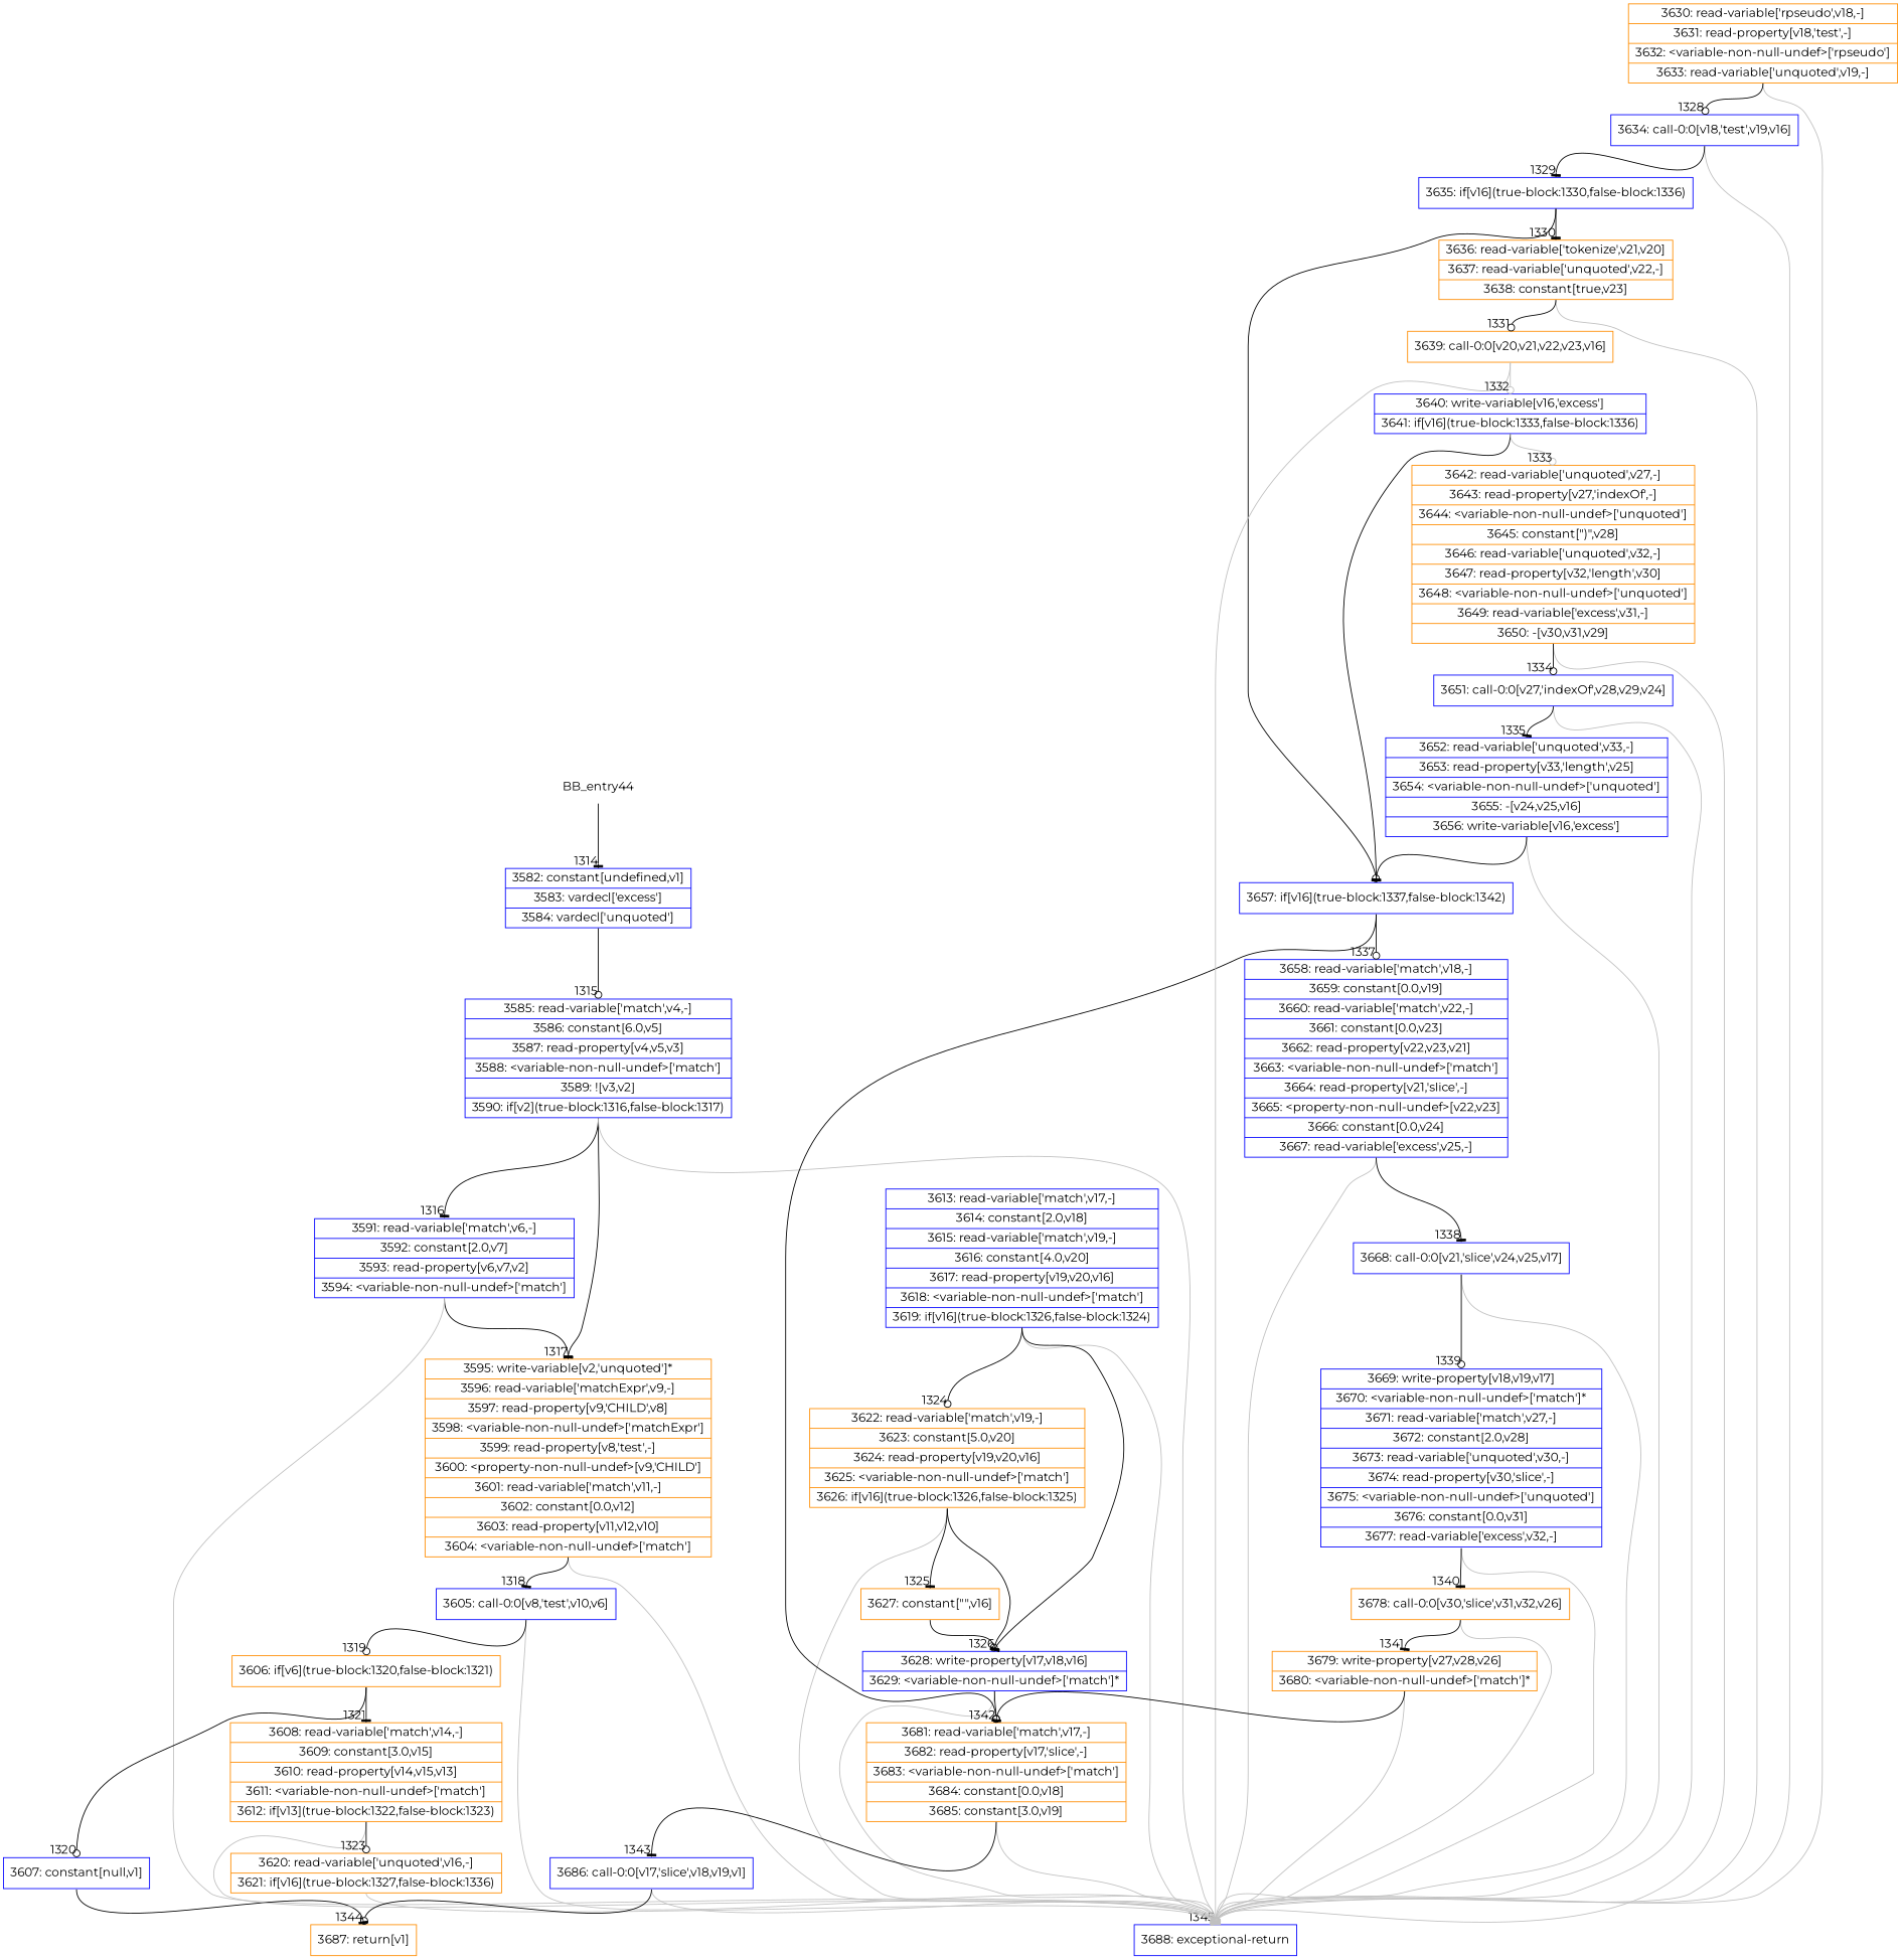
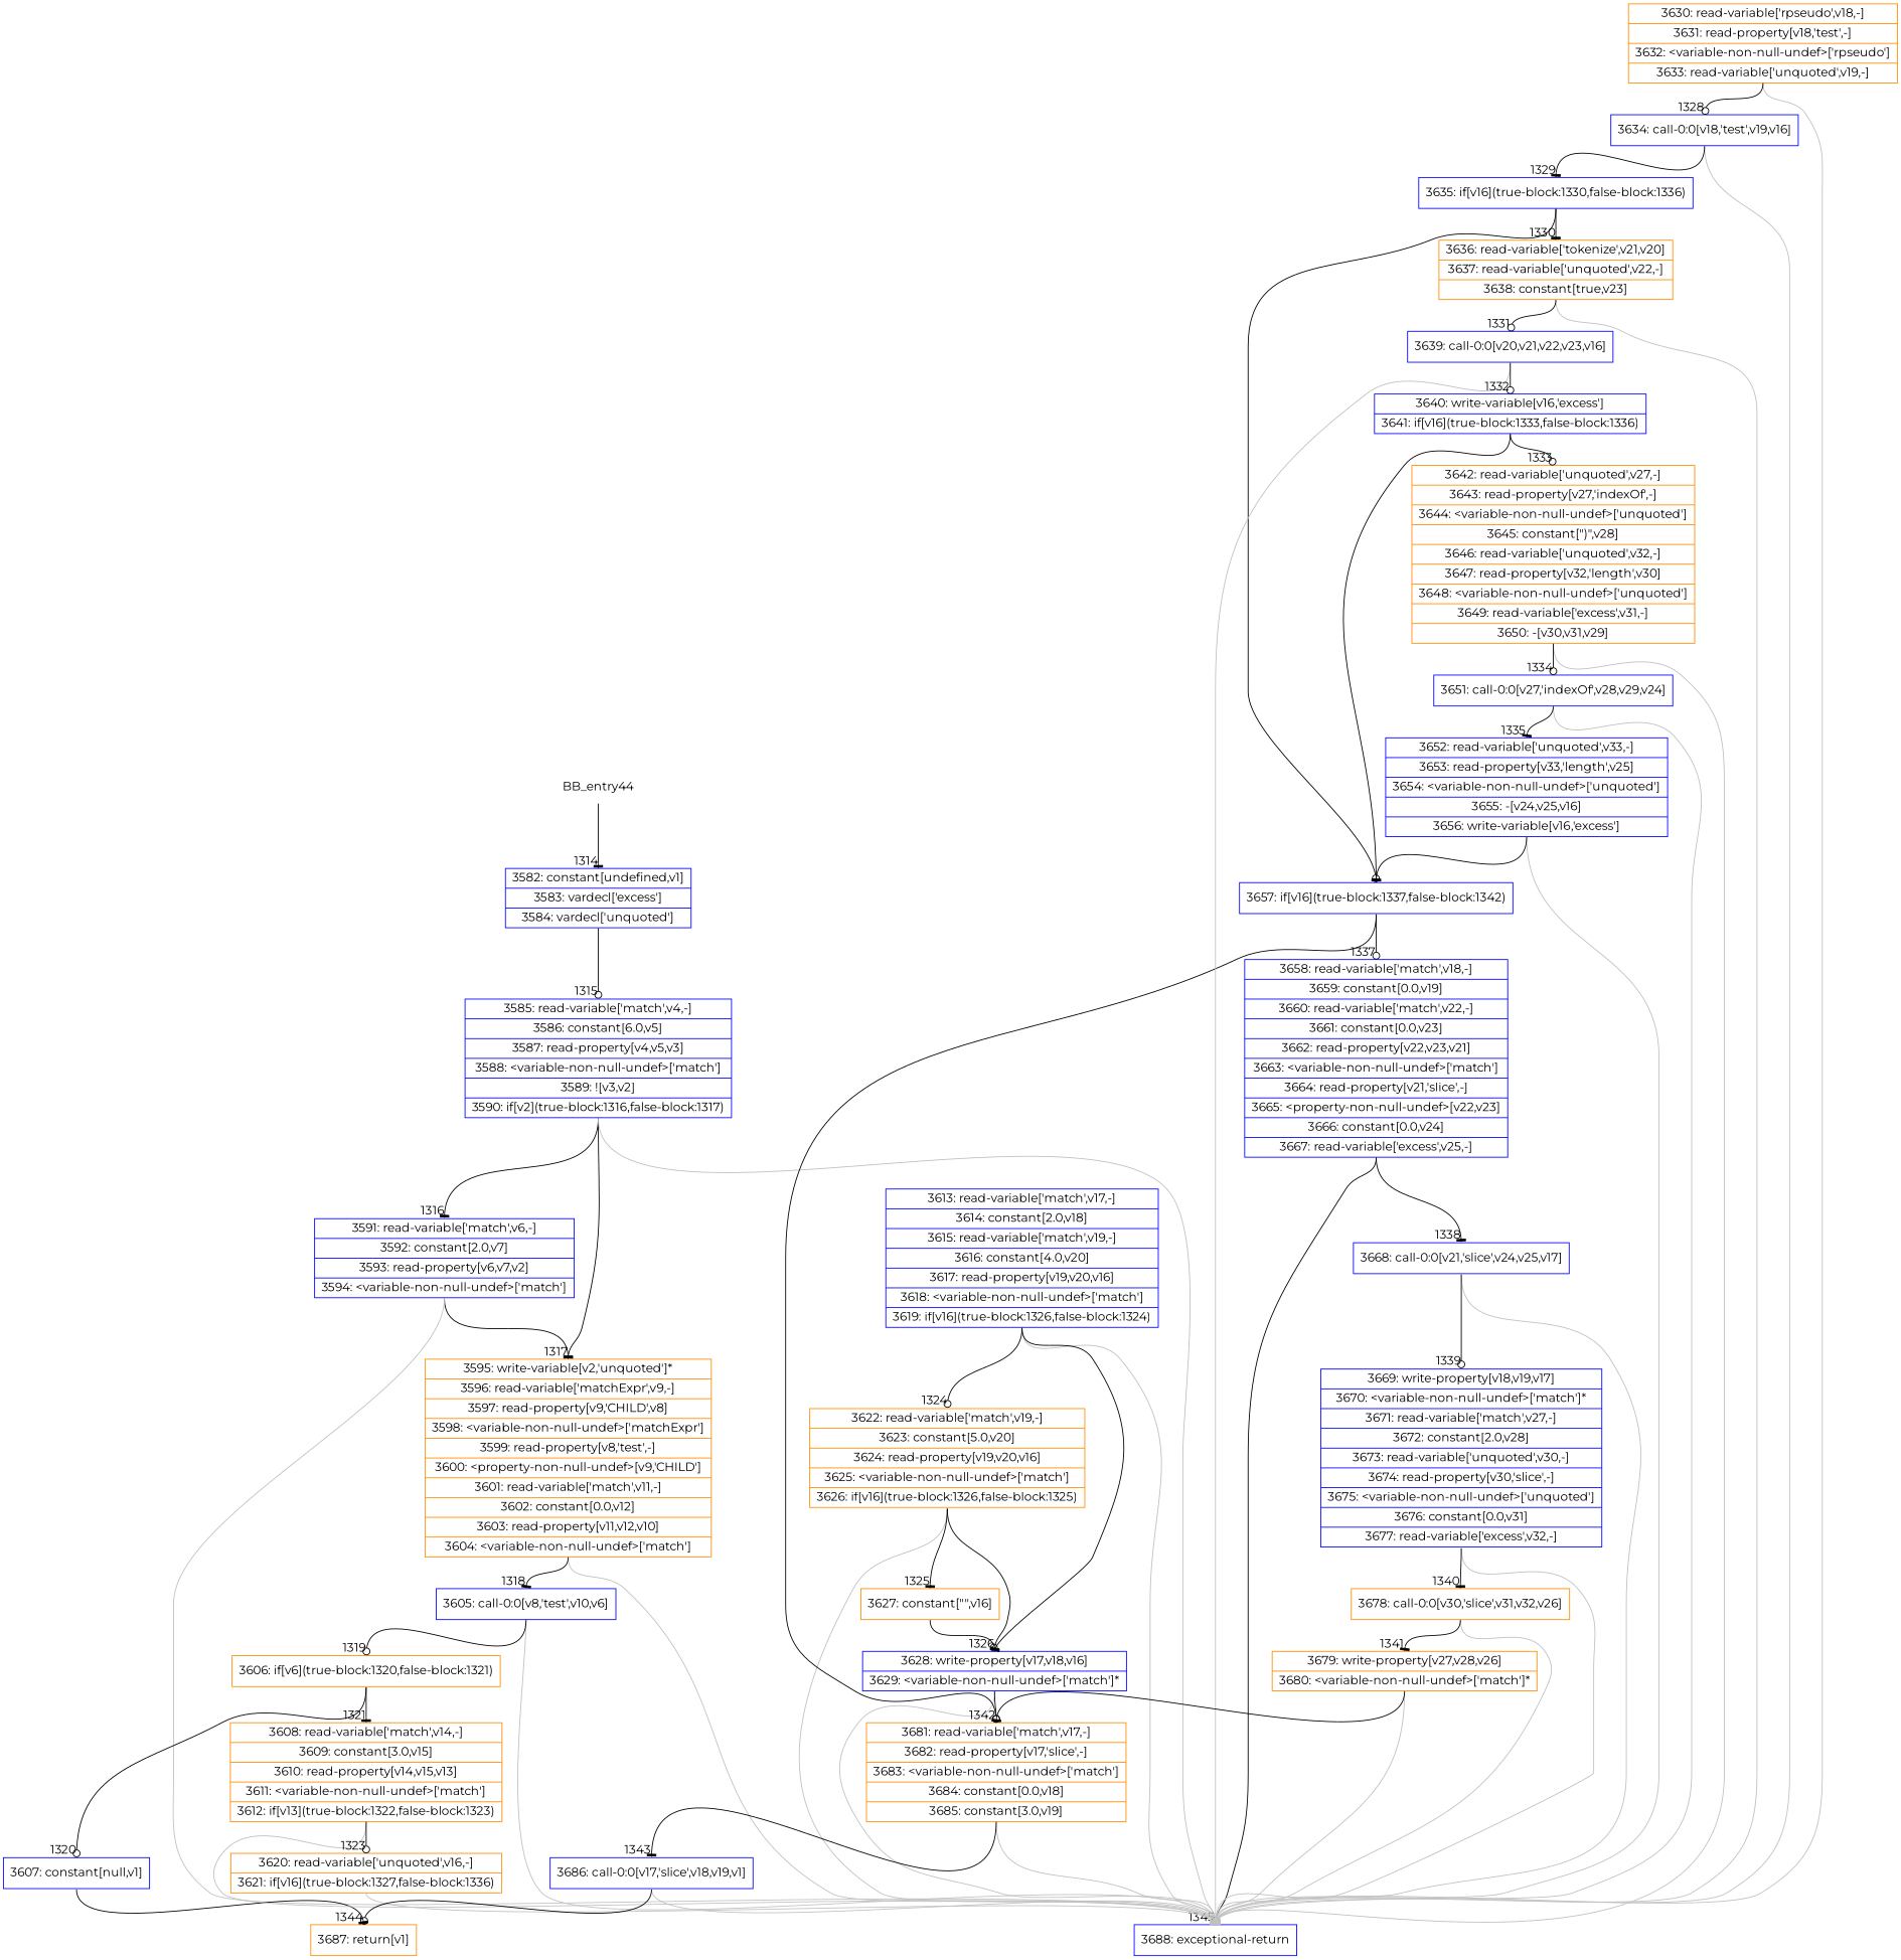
  digraph {
    fontname=Montserrat
    rankdir=TD
    node [color=blue fontname=Montserrat shape=record]
    edge [arrowhead=tee fontname=Montserrat headport=n tailport=s]
    n1 [color=darkorange label=BB_entry44 shape=none]
    n2 [label="{3582: constant[undefined,v1]|3583: vardecl['excess']|3584: vardecl['unquoted']}"]
    n3 [label="{3585: read-variable['match',v4,-]|3586: constant[6.0,v5]|3587: read-property[v4,v5,v3]|3588: \<variable-non-null-undef\>['match']|3589: ![v3,v2]|3590: if[v2](true-block:1316,false-block:1317)}"]
    n4 [color=darkorange label="{3595: write-variable[v2,'unquoted']*|3596: read-variable['matchExpr',v9,-]|3597: read-property[v9,'CHILD',v8]|3598: \<variable-non-null-undef\>['matchExpr']|3599: read-property[v8,'test',-]|3600: \<property-non-null-undef\>[v9,'CHILD']|3601: read-variable['match',v11,-]|3602: constant[0.0,v12]|3603: read-property[v11,v12,v10]|3604: \<variable-non-null-undef\>['match']}"]
    n5 [label="{3591: read-variable['match',v6,-]|3592: constant[2.0,v7]|3593: read-property[v6,v7,v2]|3594: \<variable-non-null-undef\>['match']}"]
    n6 [label="{3688: exceptional-return}"]
    n7 [label="{3605: call-0:0[v8,'test',v10,v6]}"]
    n8 [color=darkorange label="{3606: if[v6](true-block:1320,false-block:1321)}"]
    n9 [label="{3607: constant[null,v1]}"]
    n10 [color=darkorange label="{3608: read-variable['match',v14,-]|3609: constant[3.0,v15]|3610: read-property[v14,v15,v13]|3611: \<variable-non-null-undef\>['match']|3612: if[v13](true-block:1322,false-block:1323)}"]
    n11 [color=darkorange label="{3687: return[v1]}"]
    n12 [color=darkorange label="{3620: read-variable['unquoted',v16,-]|3621: if[v16](true-block:1327,false-block:1336)}"]
    n13 [label="{3613: read-variable['match',v17,-]|3614: constant[2.0,v18]|3615: read-variable['match',v19,-]|3616: constant[4.0,v20]|3617: read-property[v19,v20,v16]|3618: \<variable-non-null-undef\>['match']|3619: if[v16](true-block:1326,false-block:1324)}"]
    n14 [label="{3628: write-property[v17,v18,v16]|3629: \<variable-non-null-undef\>['match']*}"]
    n15 [color=darkorange label="{3622: read-variable['match',v19,-]|3623: constant[5.0,v20]|3624: read-property[v19,v20,v16]|3625: \<variable-non-null-undef\>['match']|3626: if[v16](true-block:1326,false-block:1325)}"]
    n16 [color=darkorange label="{3681: read-variable['match',v17,-]|3682: read-property[v17,'slice',-]|3683: \<variable-non-null-undef\>['match']|3684: constant[0.0,v18]|3685: constant[3.0,v19]}"]
    n17 [color=darkorange label="{3627: constant[\"\",v16]}"]
    n18 [label="{3657: if[v16](true-block:1337,false-block:1342)}"]
    n19 [label="{3658: read-variable['match',v18,-]|3659: constant[0.0,v19]|3660: read-variable['match',v22,-]|3661: constant[0.0,v23]|3662: read-property[v22,v23,v21]|3663: \<variable-non-null-undef\>['match']|3664: read-property[v21,'slice',-]|3665: \<property-non-null-undef\>[v22,v23]|3666: constant[0.0,v24]|3667: read-variable['excess',v25,-]}"]
    n20 [color=darkorange label="{3630: read-variable['rpseudo',v18,-]|3631: read-property[v18,'test',-]|3632: \<variable-non-null-undef\>['rpseudo']|3633: read-variable['unquoted',v19,-]}"]
    n21 [label="{3634: call-0:0[v18,'test',v19,v16]}"]
    n22 [label="{3686: call-0:0[v17,'slice',v18,v19,v1]}"]
    n23 [label="{3668: call-0:0[v21,'slice',v24,v25,v17]}"]
    n24 [label="{3635: if[v16](true-block:1330,false-block:1336)}"]
    n25 [color=darkorange label="{3636: read-variable['tokenize',v21,v20]|3637: read-variable['unquoted',v22,-]|3638: constant[true,v23]}"]
-   n26 [color=darkorange label="{3639: call-0:0[v20,v21,v22,v23,v16]}"]
+   n26 [label="{3639: call-0:0[v20,v21,v22,v23,v16]}"]
    n27 [label="{3640: write-variable[v16,'excess']|3641: if[v16](true-block:1333,false-block:1336)}"]
    n28 [color=darkorange label="{3642: read-variable['unquoted',v27,-]|3643: read-property[v27,'indexOf',-]|3644: \<variable-non-null-undef\>['unquoted']|3645: constant[\")\",v28]|3646: read-variable['unquoted',v32,-]|3647: read-property[v32,'length',v30]|3648: \<variable-non-null-undef\>['unquoted']|3649: read-variable['excess',v31,-]|3650: -[v30,v31,v29]}"]
    n29 [label="{3651: call-0:0[v27,'indexOf',v28,v29,v24]}"]
    n30 [label="{3652: read-variable['unquoted',v33,-]|3653: read-property[v33,'length',v25]|3654: \<variable-non-null-undef\>['unquoted']|3655: -[v24,v25,v16]|3656: write-variable[v16,'excess']}"]
    n31 [label="{3669: write-property[v18,v19,v17]|3670: \<variable-non-null-undef\>['match']*|3671: read-variable['match',v27,-]|3672: constant[2.0,v28]|3673: read-variable['unquoted',v30,-]|3674: read-property[v30,'slice',-]|3675: \<variable-non-null-undef\>['unquoted']|3676: constant[0.0,v31]|3677: read-variable['excess',v32,-]}"]
    n32 [color=darkorange label="{3678: call-0:0[v30,'slice',v31,v32,v26]}"]
    n33 [color=darkorange label="{3679: write-property[v27,v28,v26]|3680: \<variable-non-null-undef\>['match']*}"]
    n1 -> n2 [headlabel="    1314"]
    n2 -> n3 [arrowhead=odot headlabel="      1315"]
    n3 -> n4 [headlabel="      1317"]
    n3 -> n5 [headlabel="      1316"]
    n3 -> n6 [arrowhead=odot color=gray headlabel="      1345"]
    n4 -> n6 [color=gray]
    n4 -> n7 [headlabel="      1318"]
    n5 -> n4
    n5 -> n6 [color=gray]
    n7 -> n6 [arrowhead=odot color=gray]
    n7 -> n8 [arrowhead=odot headlabel="      1319"]
    n8 -> n9 [arrowhead=odot headlabel="      1320"]
    n8 -> n10 [headlabel="      1321"]
    n9 -> n11 [headlabel="      1344"]
    n10 -> n6 [color=gray]
    n10 -> n12 [arrowhead=odot headlabel="      1323"]
    n12 -> n6 [arrowhead=odot color=gray]
    n13 -> n6 [arrowhead=odot color=gray]
    n13 -> n14 [headlabel="      1326"]
    n13 -> n15 [arrowhead=odot headlabel="      1324"]
    n14 -> n6 [color=gray]
    n14 -> n16 [arrowhead=odot headlabel="      1342"]
    n15 -> n6 [color=gray]
    n15 -> n14
    n15 -> n17 [headlabel="      1325"]
    n16 -> n6 [arrowhead=odot color=gray]
    n16 -> n22 [headlabel="      1343"]
    n17 -> n14 [arrowhead=odot]
    n18 -> n16 [arrowhead=odot]
    n18 -> n19 [arrowhead=odot headlabel="      1337"]
-   n19 -> n6 [arrowhead=odot color=gray]
+   n19 -> n6 [arrowhead=odot color=black]
    n19 -> n23 [headlabel="      1338"]
    n20 -> n6 [arrowhead=odot color=gray]
    n20 -> n21 [arrowhead=odot headlabel="      1328"]
    n21 -> n6 [arrowhead=odot color=gray]
    n21 -> n24 [headlabel="      1329"]
    n22 -> n6 [color=gray]
    n22 -> n11 [arrowhead=odot]
    n23 -> n6 [arrowhead=odot color=gray]
    n23 -> n31 [arrowhead=odot headlabel="      1339"]
    n24 -> n18 [arrowhead=odot]
    n24 -> n25 [headlabel="      1330"]
    n25 -> n6 [arrowhead=odot color=gray]
    n25 -> n26 [arrowhead=odot headlabel="      1331"]
    n26 -> n6 [color=gray]
-   n26 -> n27 [arrowhead=odot headlabel="      1332" color=gray]
+   n26 -> n27 [arrowhead=odot headlabel="      1332"]
    n27 -> n18
-   n27 -> n28 [arrowhead=odot headlabel="      1333" color=gray]
+   n27 -> n28 [arrowhead=odot headlabel="      1333"]
    n28 -> n6 [arrowhead=odot color=gray]
    n28 -> n29 [arrowhead=odot headlabel="      1334"]
    n29 -> n6 [arrowhead=odot color=gray]
    n29 -> n30 [headlabel="      1335"]
    n30 -> n6 [color=gray]
    n30 -> n18
    n31 -> n6 [color=gray]
    n31 -> n32 [headlabel="      1340"]
    n32 -> n6 [color=gray]
    n32 -> n33 [headlabel="      1341"]
    n33 -> n6 [arrowhead=odot color=gray]
    n33 -> n16
  }
